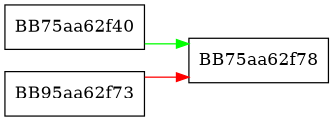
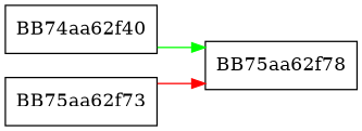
  digraph {
    rankdir=LR
    splines=ortho
    node [shape=box]
-   BB75aa62f40
+   BB75aa62f40 [label=BB74aa62f40]
    BB75aa62f78
-   BB75aa62f73 [label=BB95aa62f73]
+   BB75aa62f73
    BB75aa62f40 -> BB75aa62f78 [color=green]
    BB75aa62f73 -> BB75aa62f78 [color=red]
  }
